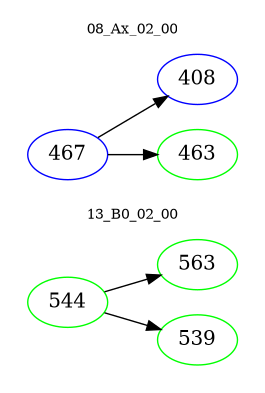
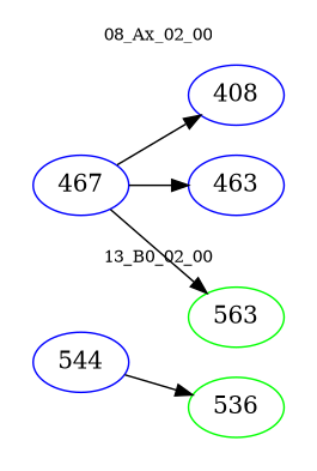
  digraph {
    rankdir=LR
    node [color=blue]
    edge [color=black]
    n1 [label=467]
-   n2 [color=green label=463]
+   n2 [label=463]
    n3 [label=408]
-   n4 [color=green label=544]
-   n5 [color=green label=539]
+   n4 [label=544]
+   n5 [color=green label=536]
    n6 [color=green label=563]
    subgraph cluster_1 {
      color=white
      fontsize=10
      label="08_Ax_02_00"
      n1
      n2
      n3
    }
    subgraph cluster_2 {
      color=white
      fontsize=10
      label="13_B0_02_00"
      n4
      n5
      n6
    }
    n1 -> n2
    n1 -> n3
    n4 -> n5
-   n4 -> n6
+   n1 -> n6
  }
